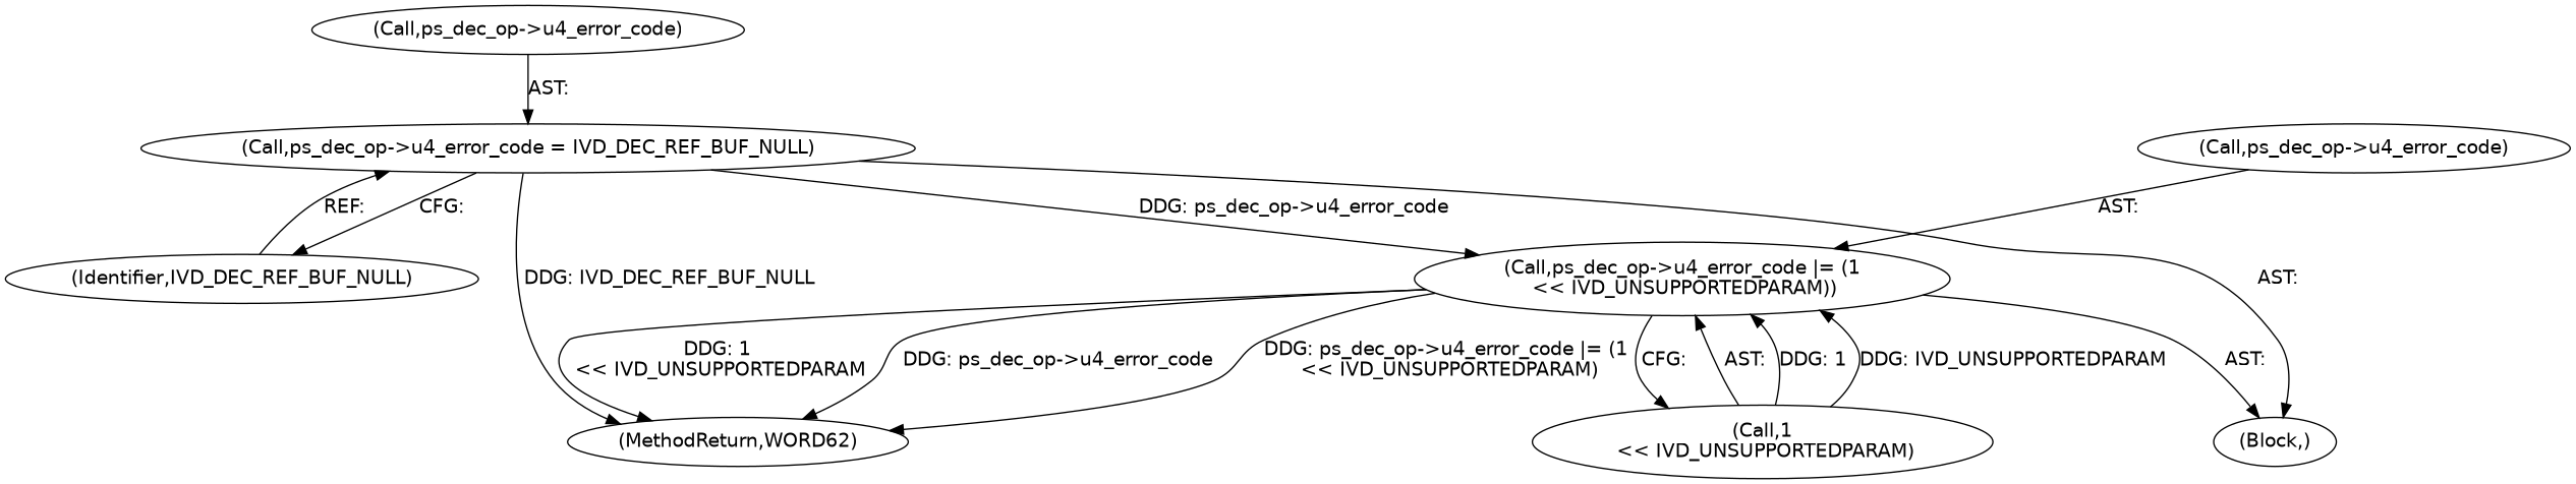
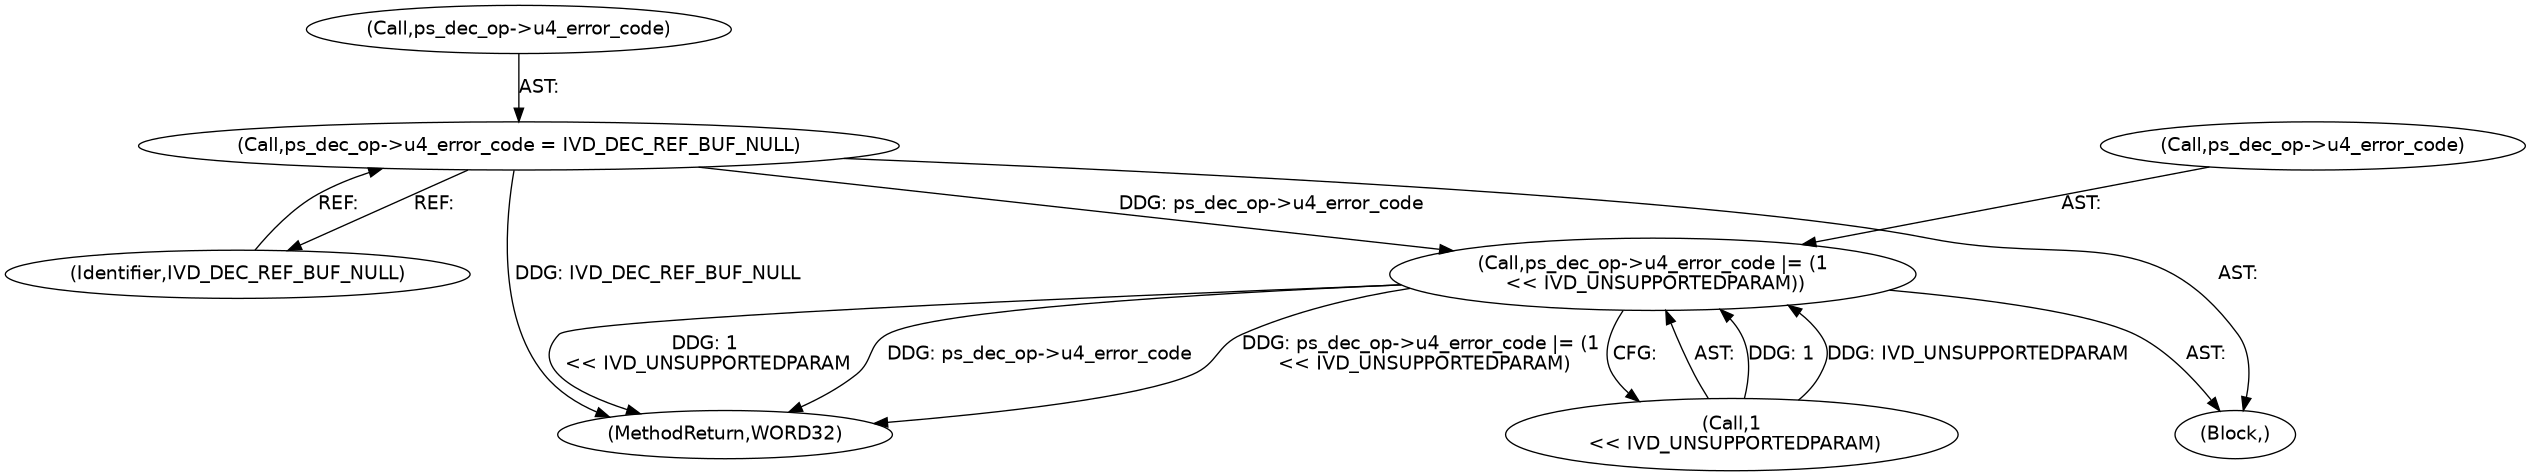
  digraph {
    fontname="DejaVu Sans"
    node [fontname="DejaVu Sans"]
    edge [fontname="DejaVu Sans"]
    n1 [label="(Call,ps_dec_op->u4_error_code = IVD_DEC_REF_BUF_NULL)"]
    n2 [label="(Call,ps_dec_op->u4_error_code |= (1\n << IVD_UNSUPPORTEDPARAM))"]
    n3 [label="(Block,)"]
    n4 [label="(Identifier,IVD_DEC_REF_BUF_NULL)"]
-   n5 [label="(MethodReturn,WORD62)"]
+   n5 [label="(MethodReturn,WORD32)"]
    n6 [label="(Call,1\n << IVD_UNSUPPORTEDPARAM)"]
    n7 [label="(Call,ps_dec_op->u4_error_code)"]
    n8 [label="(Call,ps_dec_op->u4_error_code)"]
    n1 -> n2 [label="DDG: ps_dec_op->u4_error_code"]
    n1 -> n3 [label="AST: "]
-   n1 -> n4 [label="CFG: "]
+   n1 -> n4 [label="REF: "]
    n1 -> n5 [label="DDG: IVD_DEC_REF_BUF_NULL"]
    n2 -> n3 [label="AST: "]
    n2 -> n5 [label="DDG: ps_dec_op->u4_error_code"]
    n2 -> n5 [label="DDG: ps_dec_op->u4_error_code |= (1\n << IVD_UNSUPPORTEDPARAM)"]
    n2 -> n5 [label="DDG: 1\n << IVD_UNSUPPORTEDPARAM"]
    n2 -> n6 [label="CFG: "]
    n4 -> n1 [label="REF: "]
    n6 -> n2 [label="AST: "]
    n6 -> n2 [label="DDG: 1"]
    n6 -> n2 [label="DDG: IVD_UNSUPPORTEDPARAM"]
    n7 -> n1 [label="AST: "]
    n8 -> n2 [label="AST: "]
  }
